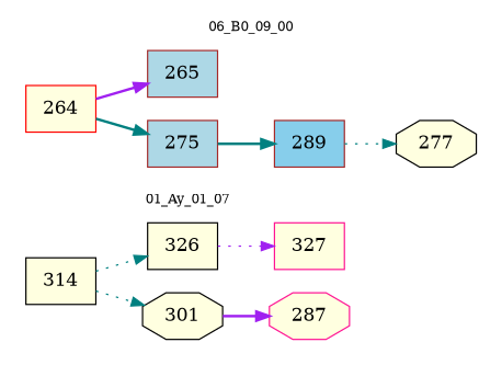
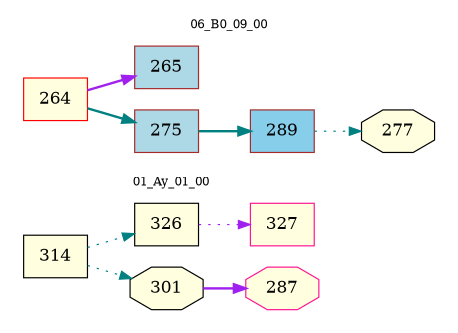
  digraph {
    rankdir=LR
    node [color=black fillcolor=lightyellow shape=box style=filled]
    edge [color=teal style=dotted]
    n1 [label=314]
    n2 [label=301 shape=octagon]
    n3 [label=326]
    n4 [color=deeppink label=287 shape=octagon]
    n5 [color=deeppink label=327]
    n6 [color=brown fillcolor=lightblue label=275]
    n7 [color=red label=264]
    n8 [color=brown fillcolor=skyblue label=289]
    n9 [color=brown fillcolor=lightblue label=265]
    n10 [label=277 shape=octagon]
    subgraph cluster_1 {
      color=white
      fontsize=10
-     label="01_Ay_01_07"
+     label="01_Ay_01_00"
      n1
      n2
      n3
      n4
      n5
    }
    subgraph cluster_2 {
      color=white
      fontsize=10
      label="06_B0_09_00"
      n6
      n7
      n8
      n9
      n10
    }
    n1 -> n2
    n1 -> n3
    n2 -> n4 [color=purple style=bold]
    n3 -> n5 [color=purple]
    n6 -> n8 [style=bold]
    n7 -> n6 [style=bold]
    n7 -> n9 [color=purple style=bold]
    n8 -> n10
  }
